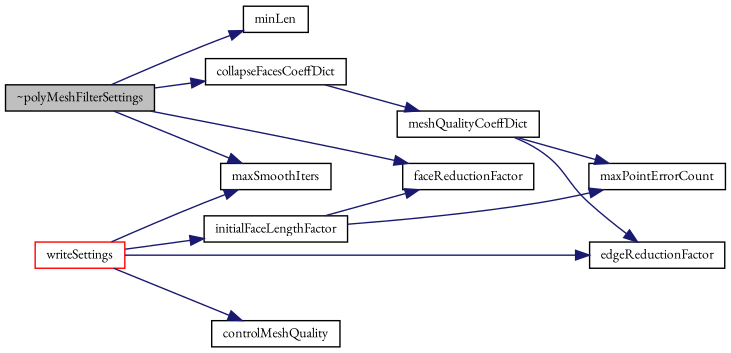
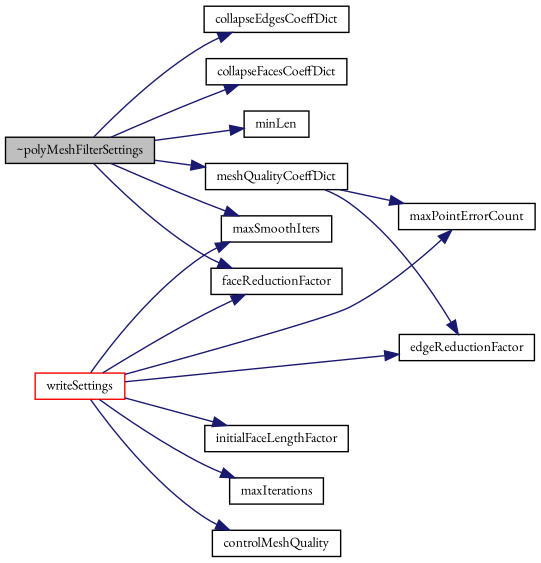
  digraph {
    fontname="EB Garamond"
    rankdir=LR
    node [color=black fontname="EB Garamond" fontsize=10 shape=record]
    edge [color=midnightblue fontname="EB Garamond" fontsize=10 labelfontname=Helvetica labelfontsize=10 style=solid]
    n1 [fillcolor=grey75 fontcolor=black height=0.2 label="~polyMeshFilterSettings" style=filled width=0.4]
+   n2 [height=0.2 label=collapseEdgesCoeffDict width=0.4]
    n3 [height=0.2 label=collapseFacesCoeffDict width=0.4]
    n4 [height=0.2 label=faceReductionFactor width=0.4]
    n5 [height=0.2 label=maxSmoothIters width=0.4]
    n6 [height=0.2 label=meshQualityCoeffDict width=0.4]
    n7 [height=0.2 label=minLen width=0.4]
    n8 [height=0.2 label=controlMeshQuality width=0.4]
    n9 [height=0.2 label=edgeReductionFactor width=0.4]
    n10 [height=0.2 label=initialFaceLengthFactor width=0.4]
+   n11 [height=0.2 label=maxIterations width=0.4]
    n12 [height=0.2 label=maxPointErrorCount width=0.4]
    n13 [color=red height=0.2 label=writeSettings width=0.4]
+   n1 -> n2
    n1 -> n3
    n1 -> n4
    n1 -> n5
-   n3 -> n6
+   n1 -> n6
    n1 -> n7
    n6 -> n9
    n6 -> n12
-   n10 -> n4
+   n13 -> n4
    n13 -> n5
    n13 -> n8
    n13 -> n9
    n13 -> n10
-   n10 -> n12
+   n13 -> n11
+   n13 -> n12
  }
